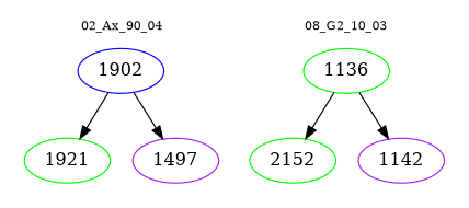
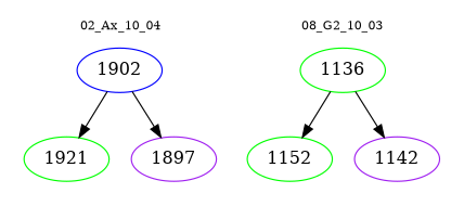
  digraph {
    node [color=green]
    edge [color=black]
    n1 [color=blue label=1902]
    n2 [label=1921]
-   n3 [color=purple label=1497]
+   n3 [color=purple label=1897]
    n4 [label=1136]
-   n5 [label=2152]
+   n5 [label=1152]
    n6 [color=purple label=1142]
    subgraph cluster_1 {
      color=white
      fontsize=10
-     label="02_Ax_90_04"
+     label="02_Ax_10_04"
      n1
      n2
      n3
    }
    subgraph cluster_2 {
      color=white
      fontsize=10
      label="08_G2_10_03"
      n4
      n5
      n6
    }
    n1 -> n2
    n1 -> n3
    n4 -> n5
    n4 -> n6
  }
